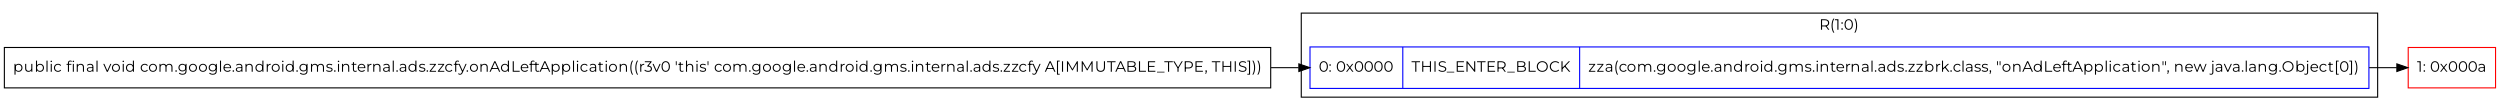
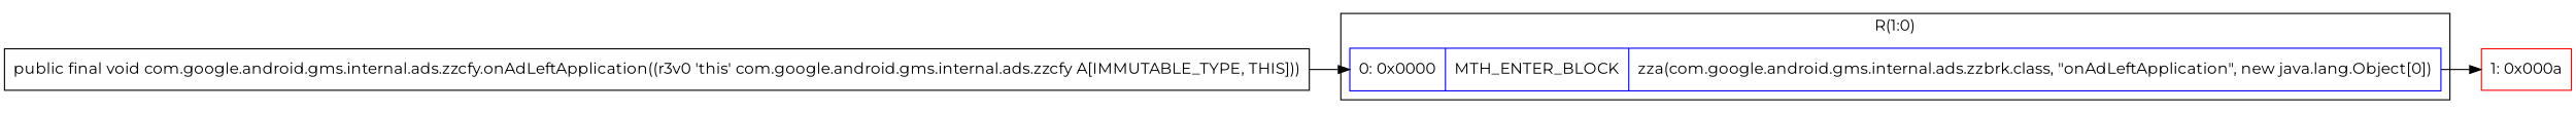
  digraph {
    rankdir=LR
    fontname=Montserrat
    node [shape=record fontname=Montserrat]
    edge [fontname=Montserrat]
-   n1 [color=blue label="{0\:\ 0x0000|THIS_ENTER_BLOCK\l|zza(com.google.android.gms.internal.ads.zzbrk.class, \"onAdLeftApplication\", new java.lang.Object[0])\l}"]
+   n1 [color=blue label="{0\:\ 0x0000|MTH_ENTER_BLOCK\l|zza(com.google.android.gms.internal.ads.zzbrk.class, \"onAdLeftApplication\", new java.lang.Object[0])\l}"]
    n2 [color=red label="{1\:\ 0x000a}"]
    n3 [label="{public final void com.google.android.gms.internal.ads.zzcfy.onAdLeftApplication((r3v0 'this' com.google.android.gms.internal.ads.zzcfy A[IMMUTABLE_TYPE, THIS])) }"]
    subgraph cluster_1 {
      label="R(1:0)"
      n1
    }
    n1 -> n2
    n3 -> n1
  }
